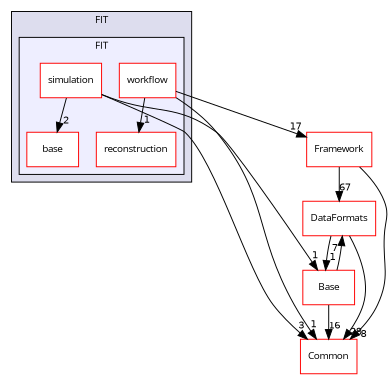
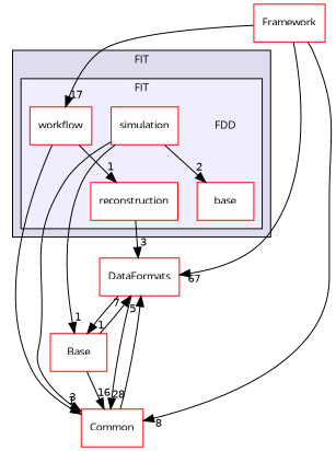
  digraph {
    compound=true
    fontname="Open Sans"
    node [fontname="Open Sans" fontsize=10 shape=box color=red]
    edge [fontname="Open Sans" headlabel=1 labeldistance=1.5 labelfontname=Helvetica labelfontsize=10]
+   n1 [label=FDD shape=plaintext color=""]
    n2 [fillcolor=white label=base style=filled]
    n3 [fillcolor=white label=reconstruction style=filled]
    n4 [fillcolor=white label=simulation style=filled]
    n5 [fillcolor=white label=workflow style=filled]
    n6 [label=DataFormats]
    n7 [label=Common]
    n8 [label=Base]
    n9 [label=Framework]
    subgraph cluster_1 {
      bgcolor="#ddddee"
      fontsize=10
      label=FIT
      pencolor=black
      subgraph cluster_2 {
        bgcolor="#eeeeff"
        fontsize=10
        label=FIT
        pencolor=black
+       n1
        n2
        n3
        n4
        n5
      }
    }
+   n3 -> n6 [headlabel=3]
    n4 -> n2 [headlabel=2]
    n4 -> n7 [headlabel=3]
    n4 -> n8
    n5 -> n3
    n5 -> n7
-   n5 -> n9 [headlabel=17]
+   n9 -> n5 [headlabel=17]
    n6 -> n7 [headlabel=28]
    n6 -> n8
+   n7 -> n6 [headlabel=5]
    n8 -> n6 [headlabel=7]
    n8 -> n7 [headlabel=16]
    n9 -> n6 [headlabel=67]
    n9 -> n7 [headlabel=8]
  }
